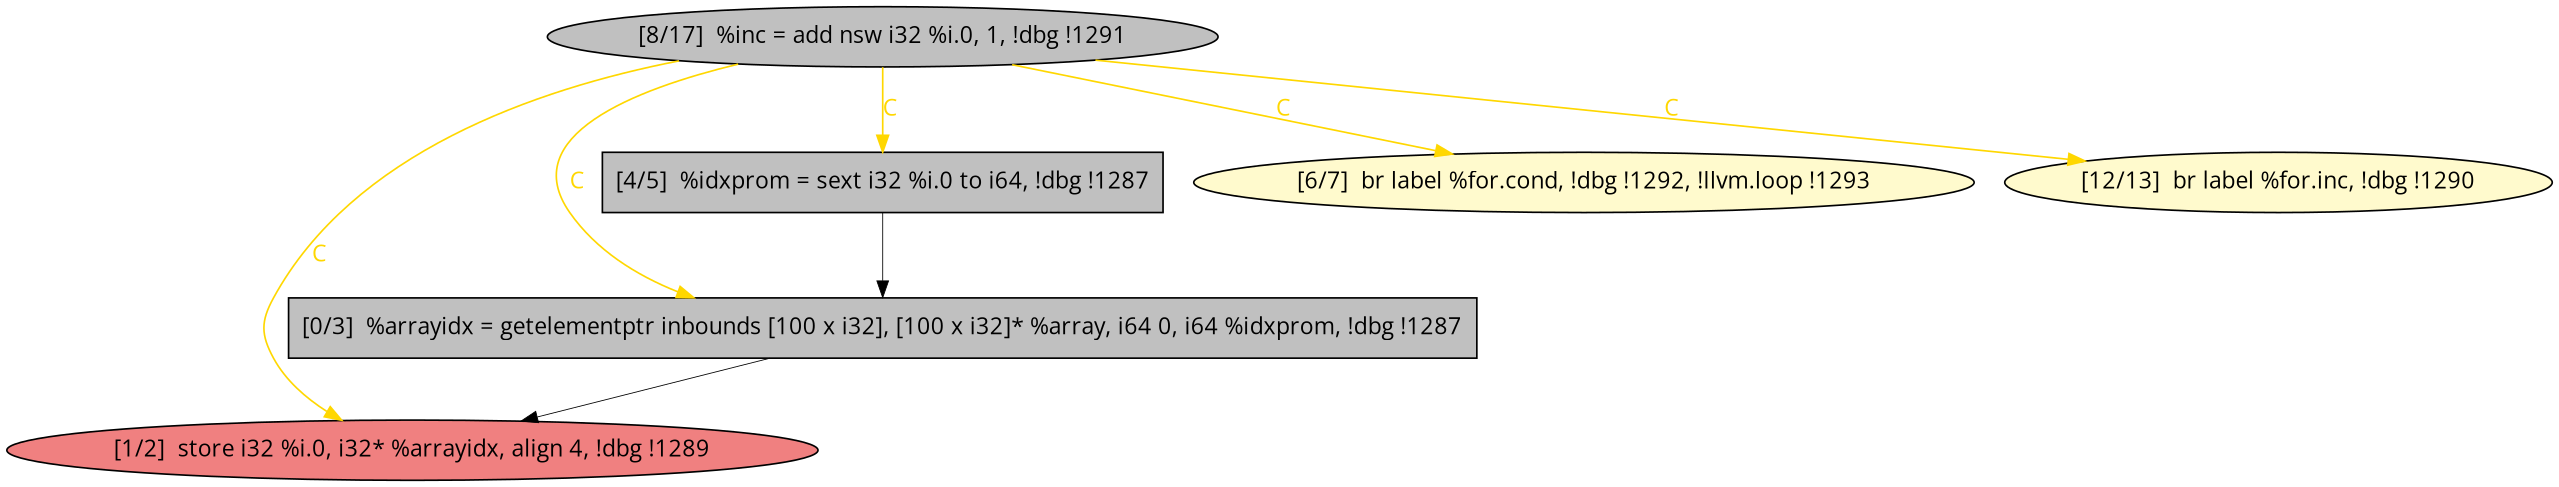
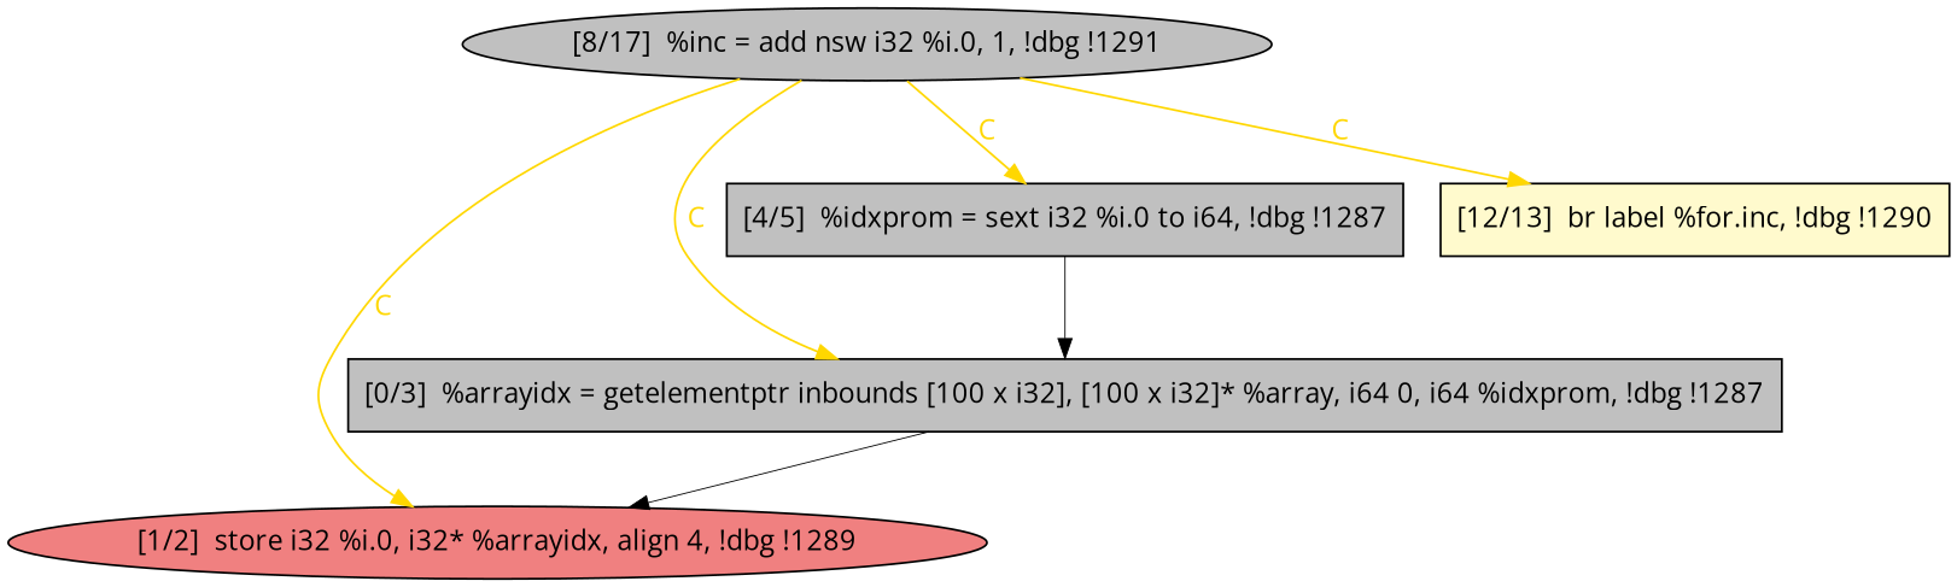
  digraph {
    fontname="Open Sans"
    node [fillcolor=grey fontname="Open Sans" shape=ellipse style=filled]
    edge [color=gold fontcolor=gold fontname="Open Sans" penwidth=1.0 style=solid]
    n1 [fillcolor=lightcoral label="[1/2]  store i32 %i.0, i32* %arrayidx, align 4, !dbg !1289"]
    n2 [label="[0/3]  %arrayidx = getelementptr inbounds [100 x i32], [100 x i32]* %array, i64 0, i64 %idxprom, !dbg !1287" shape=rectangle]
    n3 [label="[4/5]  %idxprom = sext i32 %i.0 to i64, !dbg !1287" shape=rectangle]
-   n4 [fillcolor=lemonchiffon label="[6/7]  br label %for.cond, !dbg !1292, !llvm.loop !1293"]
-   n5 [fillcolor=lemonchiffon label="[12/13]  br label %for.inc, !dbg !1290"]
+   n5 [fillcolor=lemonchiffon label="[12/13]  br label %for.inc, !dbg !1290" shape=box]
    n6 [label="[8/17]  %inc = add nsw i32 %i.0, 1, !dbg !1291"]
    n2 -> n1 [color=black fontcolor=black penwidth=0.5]
    n3 -> n2 [color=black fontcolor=black penwidth=0.5]
    n6 -> n1 [label=C]
    n6 -> n2 [label=C]
    n6 -> n3 [label=C]
-   n6 -> n4 [label=C]
    n6 -> n5 [label=C]
  }
